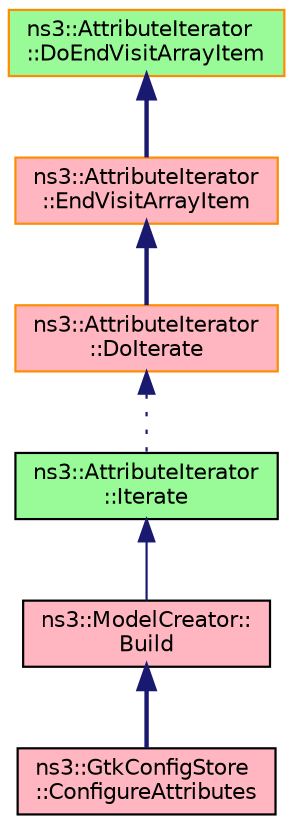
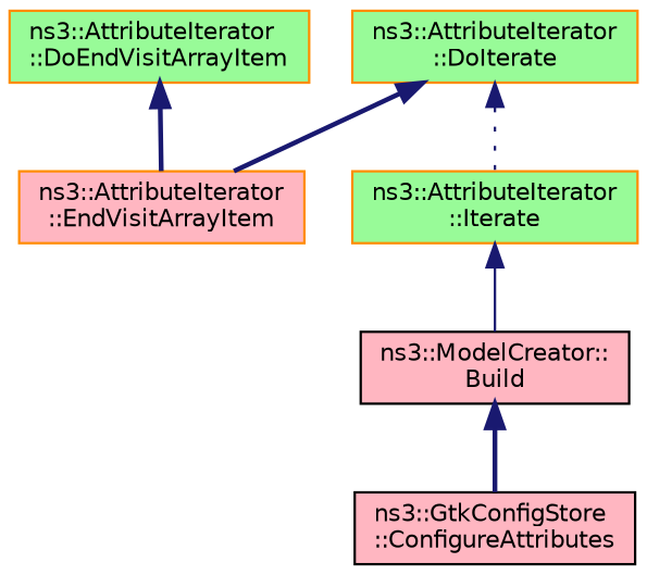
  digraph {
    rankdir=TB
    node [color=darkorange fillcolor=lightpink fontname=Helvetica fontsize=10 shape=record style=filled]
    edge [color=midnightblue dir=back fontname=Helvetica fontsize=10 labelfontname=Helvetica labelfontsize=10 style=bold]
    n1 [fillcolor=palegreen fontcolor=black height=0.2 label="ns3::AttributeIterator\l::DoEndVisitArrayItem" width=0.4]
    n2 [height=0.2 label="ns3::AttributeIterator\l::EndVisitArrayItem" width=0.4]
-   n3 [height=0.2 label="ns3::AttributeIterator\l::DoIterate" width=0.4]
-   n4 [color=black fillcolor=palegreen height=0.2 label="ns3::AttributeIterator\l::Iterate" width=0.4]
+   n3 [fillcolor=palegreen height=0.2 label="ns3::AttributeIterator\l::DoIterate" width=0.4]
+   n4 [fillcolor=palegreen height=0.2 label="ns3::AttributeIterator\l::Iterate" width=0.4]
    n5 [color=black height=0.2 label="ns3::ModelCreator::\lBuild" width=0.4]
    n6 [color=black height=0.2 label="ns3::GtkConfigStore\l::ConfigureAttributes" width=0.4]
    n1 -> n2
-   n2 -> n3
+   n3 -> n2
    n3 -> n4 [style=dotted]
    n4 -> n5 [style=solid]
    n5 -> n6
  }
